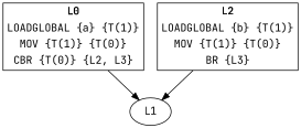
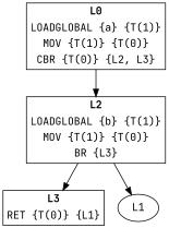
  digraph {
    fontname="JetBrains Mono"
    node [fontname="JetBrains Mono" margin=0 shape=none]
    edge [fontname="JetBrains Mono"]
    n1 [label=<<TABLE BORDER="1" CELLBORDER="0"> <TR><TD><B>L0</B></TD></TR> <TR><TD>LOADGLOBAL {a} {T(1)}</TD></TR> <TR><TD>MOV {T(1)} {T(0)}</TD></TR> <TR><TD>CBR {T(0)} {L2, L3}</TD></TR> </TABLE>>]
    n2 [label=<<TABLE BORDER="1" CELLBORDER="0"> <TR><TD><B>L2</B></TD></TR> <TR><TD>LOADGLOBAL {b} {T(1)}</TD></TR> <TR><TD>MOV {T(1)} {T(0)}</TD></TR> <TR><TD>BR {L3}</TD></TR> </TABLE>>]
+   n3 [label=<<TABLE BORDER="1" CELLBORDER="0"> <TR><TD><B>L3</B></TD></TR> <TR><TD>RET {T(0)} {L1}</TD></TR> </TABLE>>]
    L1 [margin="" shape=""]
-   n1 -> L1
+   n1 -> n2
+   n2 -> n3
    n2 -> L1
  }
